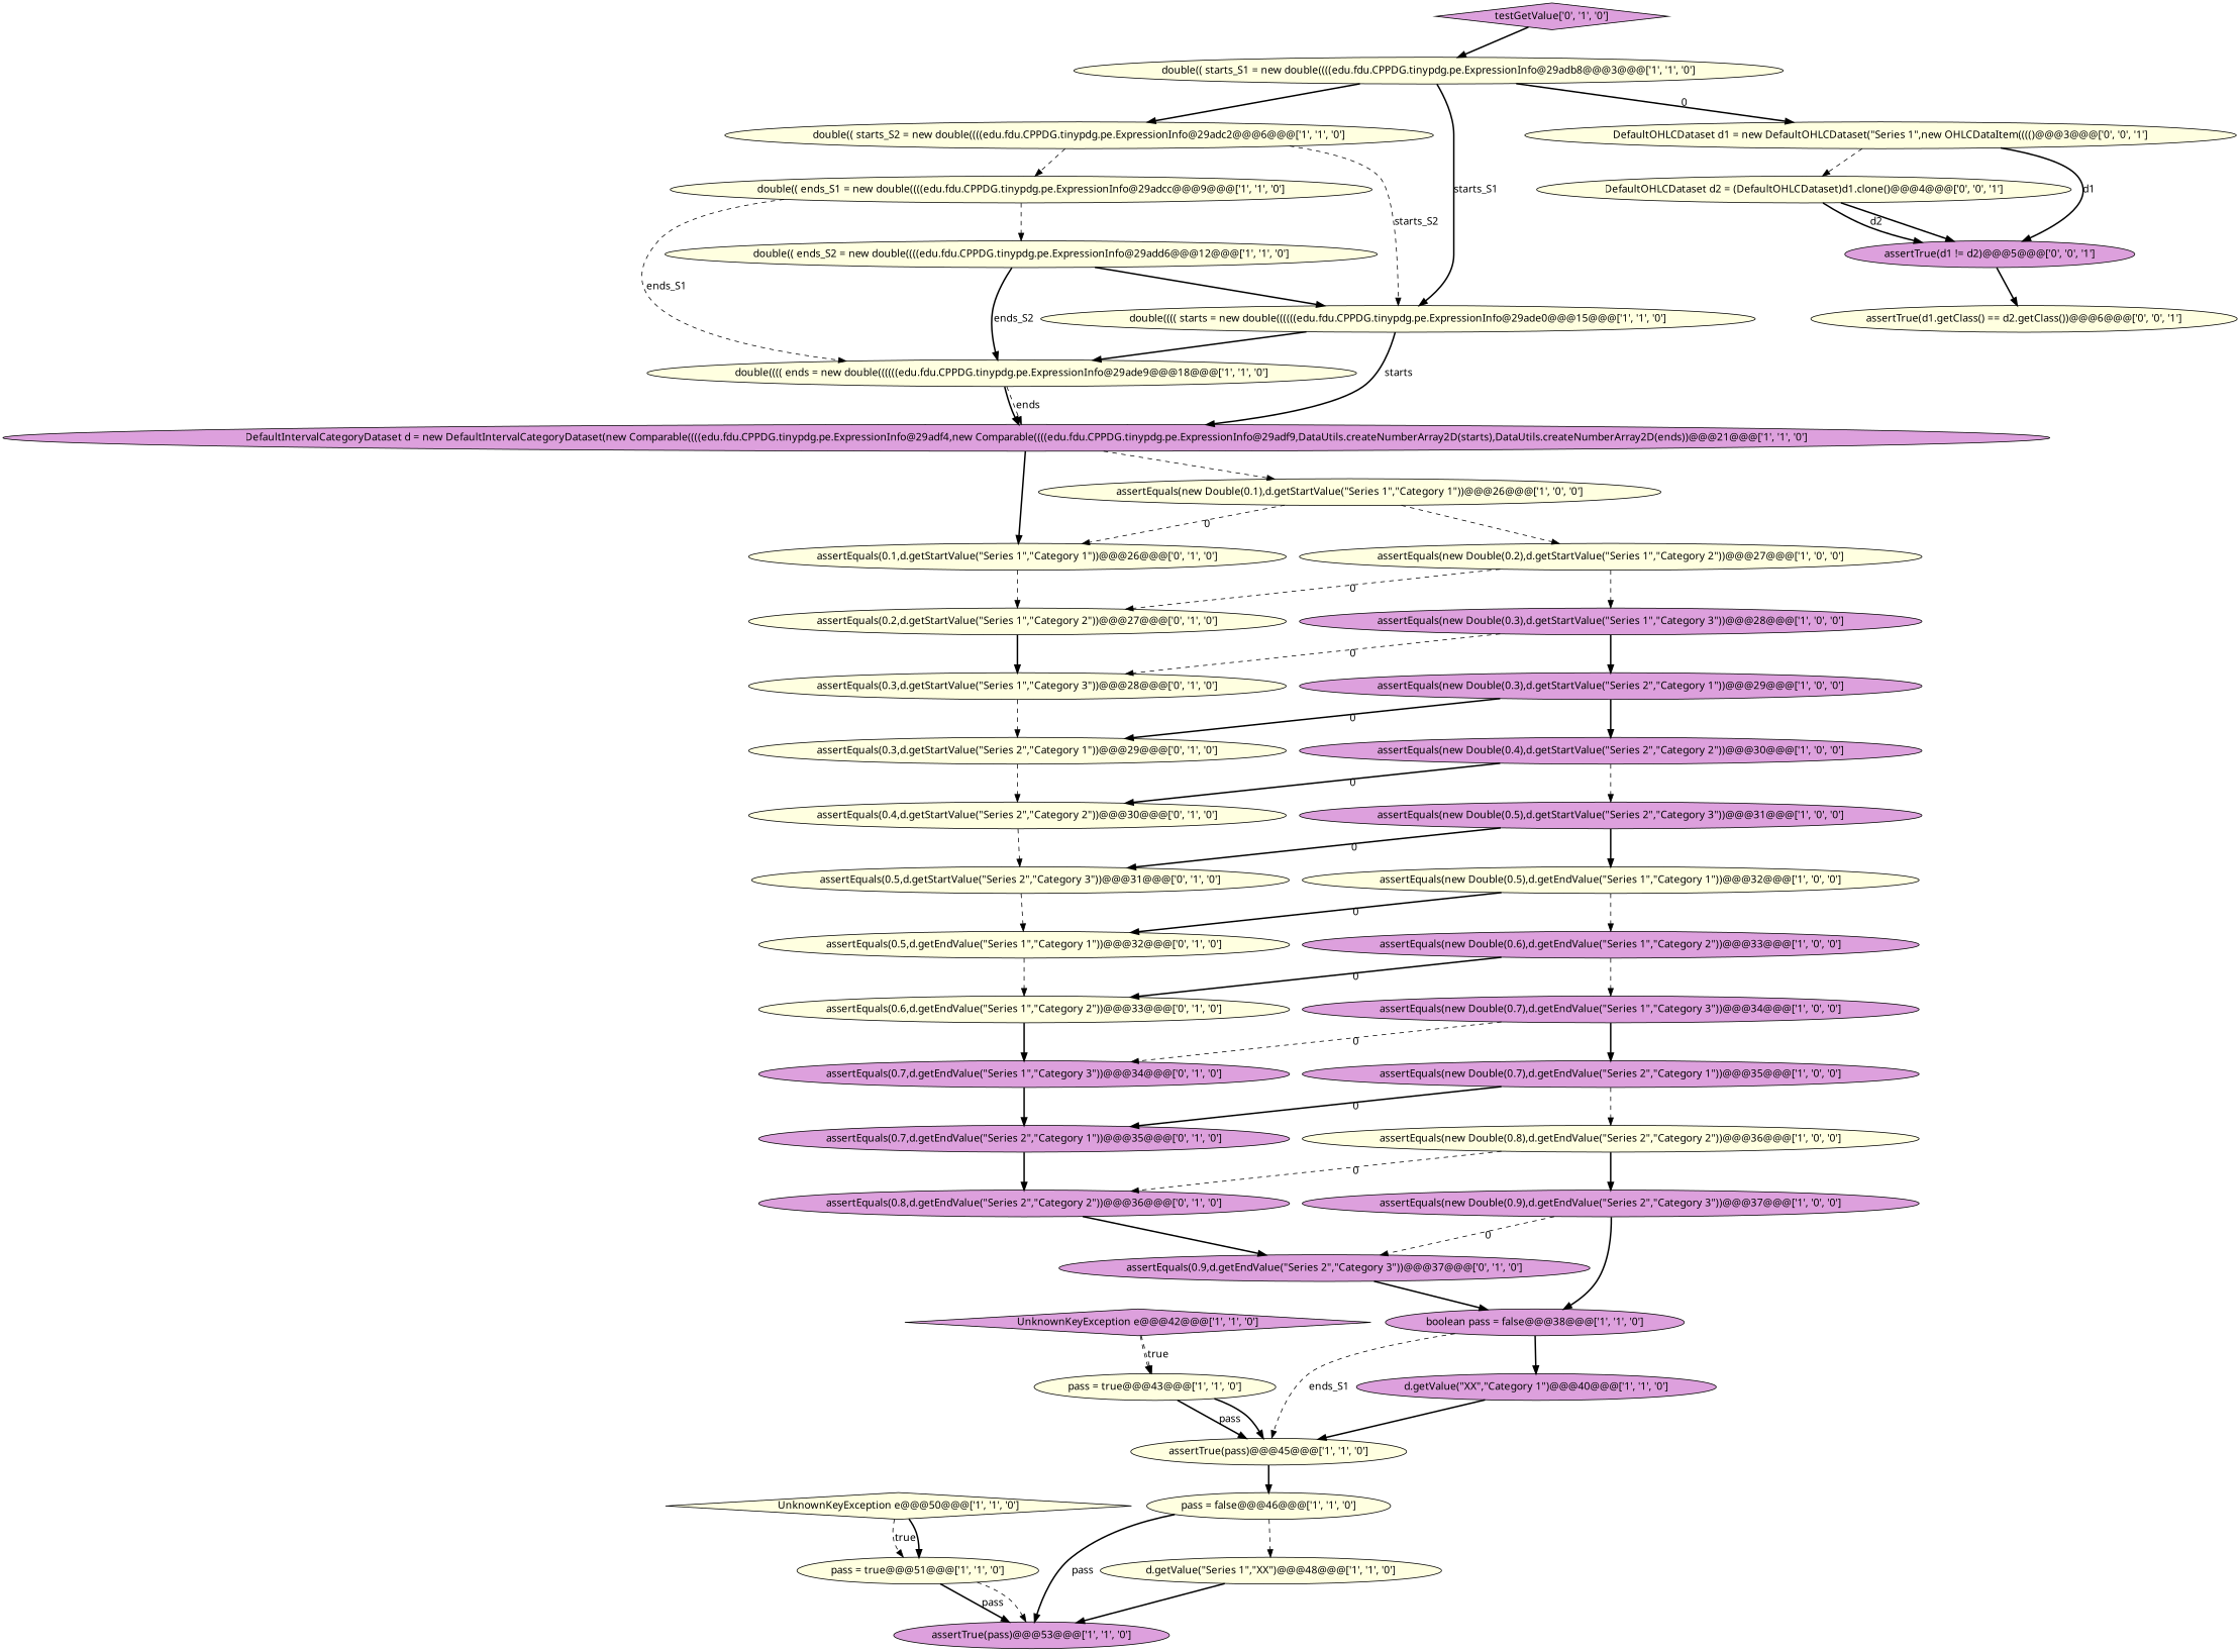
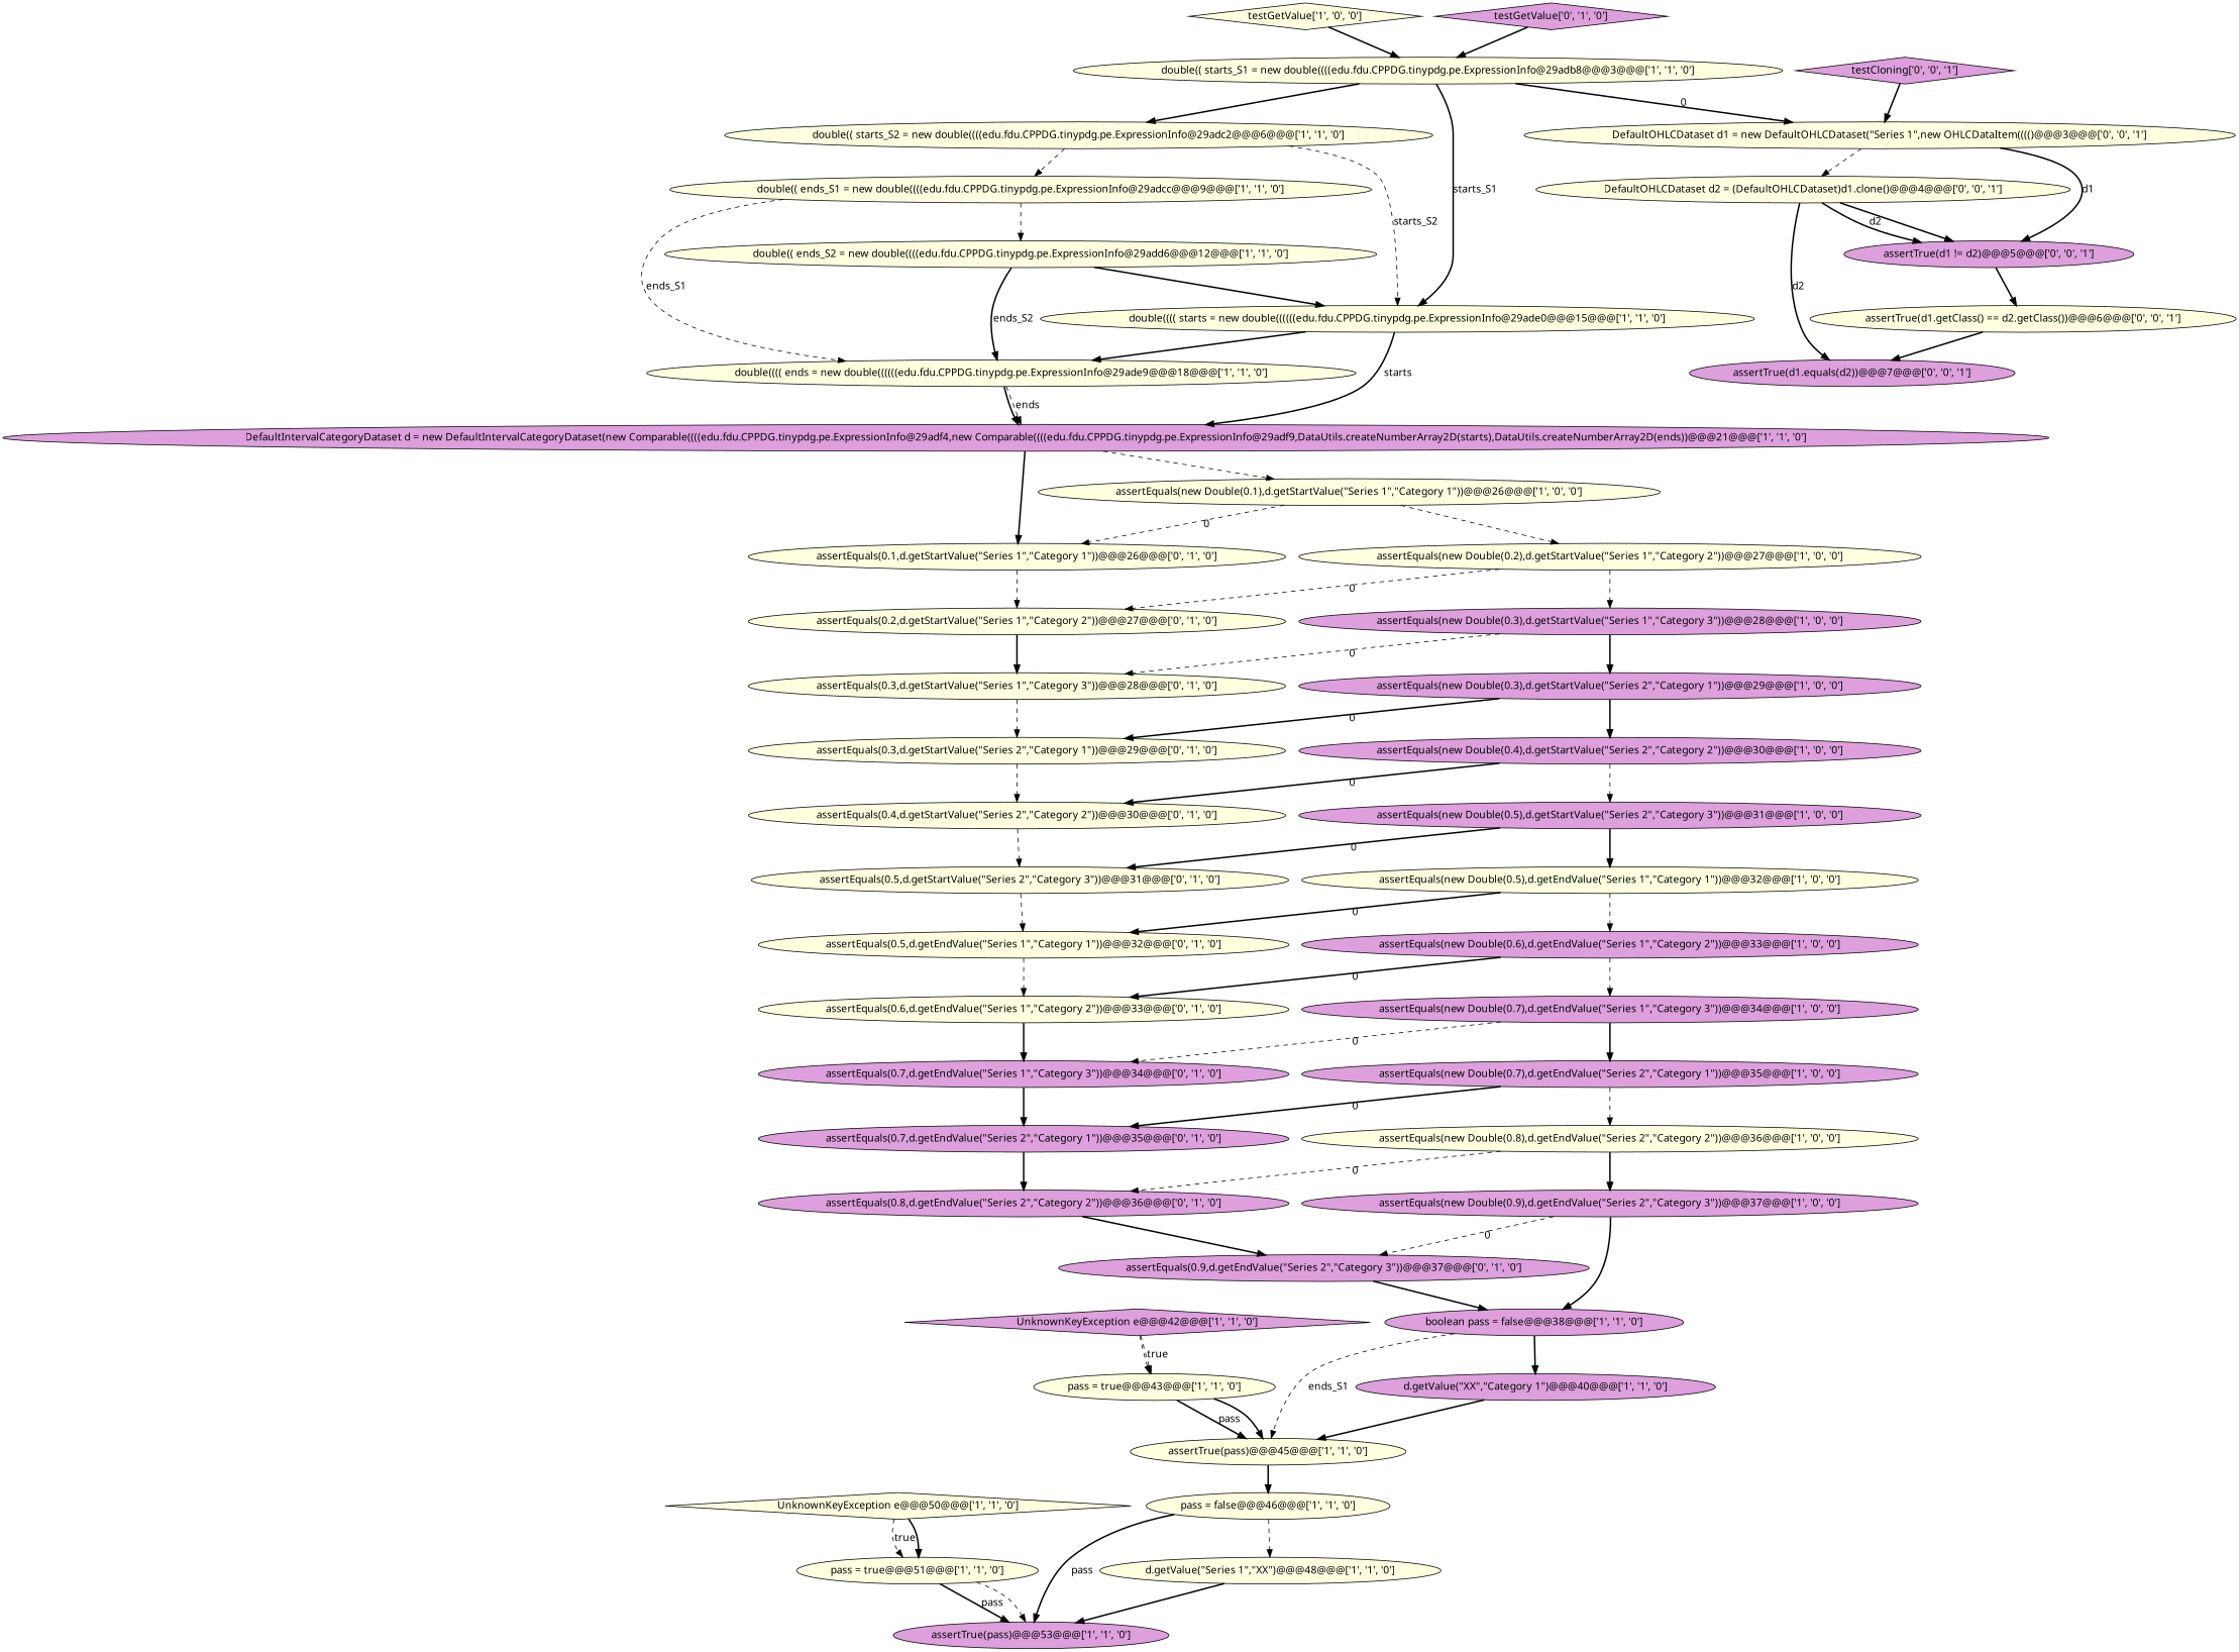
  digraph {
    fontname="Noto Sans"
    node [fillcolor=lightyellow fontname="Noto Sans" shape=ellipse style=filled]
    edge [fontname="Noto Sans" style=bold]
    n1 [fillcolor=plum label="assertEquals(0.7,d.getEndValue(\"Series 2\",\"Category 1\"))@@@35@@@['0', '1', '0']"]
    n2 [fillcolor=plum label="assertEquals(0.8,d.getEndValue(\"Series 2\",\"Category 2\"))@@@36@@@['0', '1', '0']"]
    n3 [fillcolor=plum label="assertEquals(0.9,d.getEndValue(\"Series 2\",\"Category 3\"))@@@37@@@['0', '1', '0']"]
    n4 [label="assertEquals(0.5,d.getStartValue(\"Series 2\",\"Category 3\"))@@@31@@@['0', '1', '0']"]
    n5 [label="assertEquals(0.5,d.getEndValue(\"Series 1\",\"Category 1\"))@@@32@@@['0', '1', '0']"]
    n6 [label="assertEquals(0.6,d.getEndValue(\"Series 1\",\"Category 2\"))@@@33@@@['0', '1', '0']"]
    n7 [fillcolor=plum label="assertTrue(d1 != d2)@@@5@@@['0', '0', '1']"]
    n8 [label="assertTrue(d1.getClass() == d2.getClass())@@@6@@@['0', '0', '1']"]
+   n9 [fillcolor=plum label="assertTrue(d1.equals(d2))@@@7@@@['0', '0', '1']"]
    n10 [fillcolor=plum label="assertEquals(new Double(0.7),d.getEndValue(\"Series 1\",\"Category 3\"))@@@34@@@['1', '0', '0']"]
    n11 [fillcolor=plum label="assertEquals(new Double(0.7),d.getEndValue(\"Series 2\",\"Category 1\"))@@@35@@@['1', '0', '0']"]
    n12 [fillcolor=plum label="assertEquals(0.7,d.getEndValue(\"Series 1\",\"Category 3\"))@@@34@@@['0', '1', '0']"]
    n13 [label="assertEquals(new Double(0.8),d.getEndValue(\"Series 2\",\"Category 2\"))@@@36@@@['1', '0', '0']"]
    n14 [fillcolor=plum label="assertEquals(new Double(0.9),d.getEndValue(\"Series 2\",\"Category 3\"))@@@37@@@['1', '0', '0']"]
    n15 [fillcolor=plum label="boolean pass = false@@@38@@@['1', '1', '0']"]
    n16 [label="assertTrue(pass)@@@45@@@['1', '1', '0']"]
    n17 [fillcolor=plum label="d.getValue(\"XX\",\"Category 1\")@@@40@@@['1', '1', '0']"]
    n18 [label="DefaultOHLCDataset d1 = new DefaultOHLCDataset(\"Series 1\",new OHLCDataItem(((()@@@3@@@['0', '0', '1']"]
    n19 [label="DefaultOHLCDataset d2 = (DefaultOHLCDataset)d1.clone()@@@4@@@['0', '0', '1']"]
    n20 [fillcolor=plum label="assertEquals(new Double(0.4),d.getStartValue(\"Series 2\",\"Category 2\"))@@@30@@@['1', '0', '0']"]
    n21 [label="assertEquals(0.4,d.getStartValue(\"Series 2\",\"Category 2\"))@@@30@@@['0', '1', '0']"]
    n22 [fillcolor=plum label="assertEquals(new Double(0.5),d.getStartValue(\"Series 2\",\"Category 3\"))@@@31@@@['1', '0', '0']"]
    n23 [label="assertEquals(new Double(0.5),d.getEndValue(\"Series 1\",\"Category 1\"))@@@32@@@['1', '0', '0']"]
    n24 [fillcolor=plum label="assertTrue(pass)@@@53@@@['1', '1', '0']"]
    n25 [label="pass = false@@@46@@@['1', '1', '0']"]
    n26 [label="assertEquals(0.3,d.getStartValue(\"Series 1\",\"Category 3\"))@@@28@@@['0', '1', '0']"]
    n27 [label="assertEquals(0.3,d.getStartValue(\"Series 2\",\"Category 1\"))@@@29@@@['0', '1', '0']"]
    n28 [label="d.getValue(\"Series 1\",\"XX\")@@@48@@@['1', '1', '0']"]
    n29 [fillcolor=plum label="assertEquals(new Double(0.3),d.getStartValue(\"Series 2\",\"Category 1\"))@@@29@@@['1', '0', '0']"]
    n30 [label="assertEquals(new Double(0.2),d.getStartValue(\"Series 1\",\"Category 2\"))@@@27@@@['1', '0', '0']"]
    n31 [fillcolor=plum label="assertEquals(new Double(0.3),d.getStartValue(\"Series 1\",\"Category 3\"))@@@28@@@['1', '0', '0']"]
    n32 [label="assertEquals(0.2,d.getStartValue(\"Series 1\",\"Category 2\"))@@@27@@@['0', '1', '0']"]
    n33 [label="double(( starts_S1 = new double((((edu.fdu.CPPDG.tinypdg.pe.ExpressionInfo@29adb8@@@3@@@['1', '1', '0']"]
    n34 [label="double(( starts_S2 = new double((((edu.fdu.CPPDG.tinypdg.pe.ExpressionInfo@29adc2@@@6@@@['1', '1', '0']"]
    n35 [label="double(((( starts = new double((((((edu.fdu.CPPDG.tinypdg.pe.ExpressionInfo@29ade0@@@15@@@['1', '1', '0']"]
    n36 [label="double(( ends_S1 = new double((((edu.fdu.CPPDG.tinypdg.pe.ExpressionInfo@29adcc@@@9@@@['1', '1', '0']"]
    n37 [label="double(((( ends = new double((((((edu.fdu.CPPDG.tinypdg.pe.ExpressionInfo@29ade9@@@18@@@['1', '1', '0']"]
    n38 [fillcolor=plum label="DefaultIntervalCategoryDataset d = new DefaultIntervalCategoryDataset(new Comparable((((edu.fdu.CPPDG.tinypdg.pe.ExpressionInfo@29adf4,new Comparable((((edu.fdu.CPPDG.tinypdg.pe.ExpressionInfo@29adf9,DataUtils.createNumberArray2D(starts),DataUtils.createNumberArray2D(ends))@@@21@@@['1', '1', '0']"]
    n39 [fillcolor=plum label="assertEquals(new Double(0.6),d.getEndValue(\"Series 1\",\"Category 2\"))@@@33@@@['1', '0', '0']"]
    n40 [label="double(( ends_S2 = new double((((edu.fdu.CPPDG.tinypdg.pe.ExpressionInfo@29add6@@@12@@@['1', '1', '0']"]
    n41 [label="assertEquals(0.1,d.getStartValue(\"Series 1\",\"Category 1\"))@@@26@@@['0', '1', '0']"]
    n42 [label="assertEquals(new Double(0.1),d.getStartValue(\"Series 1\",\"Category 1\"))@@@26@@@['1', '0', '0']"]
    n43 [fillcolor=plum label="UnknownKeyException e@@@42@@@['1', '1', '0']" shape=diamond]
    n44 [label="pass = true@@@43@@@['1', '1', '0']"]
+   n45 [label="testGetValue['1', '0', '0']" shape=diamond]
+   n46 [fillcolor=plum label="testCloning['0', '0', '1']" shape=diamond]
    n47 [label="pass = true@@@51@@@['1', '1', '0']"]
    n48 [fillcolor=plum label="testGetValue['0', '1', '0']" shape=diamond]
    n49 [label="UnknownKeyException e@@@50@@@['1', '1', '0']" shape=diamond]
    n1 -> n2
    n2 -> n3
    n3 -> n15
    n4 -> n5 [style=dashed]
    n5 -> n6 [style=dashed]
    n6 -> n12
    n7 -> n8
+   n8 -> n9
    n10 -> n11
    n10 -> n12 [label=0 style=dashed]
    n11 -> n1 [label=0]
    n11 -> n13 [style=dashed]
    n12 -> n1
    n13 -> n2 [label=0 style=dashed]
    n13 -> n14
    n14 -> n3 [label=0 style=dashed]
    n14 -> n15
    n15 -> n16 [label=ends_S1 style=dashed]
    n15 -> n17
    n16 -> n25
    n17 -> n16
    n18 -> n7 [label=d1]
    n18 -> n19 [style=dashed]
    n19 -> n7
    n19 -> n7 [label=d2]
+   n19 -> n9 [label=d2]
    n20 -> n21 [label=0]
    n20 -> n22 [style=dashed]
    n21 -> n4 [style=dashed]
    n22 -> n4 [label=0]
    n22 -> n23
    n23 -> n5 [label=0]
    n23 -> n39 [style=dashed]
    n25 -> n24 [label=pass]
    n25 -> n28 [style=dashed]
    n26 -> n27 [style=dashed]
    n27 -> n21 [style=dashed]
    n28 -> n24
    n29 -> n20
    n29 -> n27 [label=0]
    n30 -> n31 [style=dashed]
    n30 -> n32 [label=0 style=dashed]
    n31 -> n26 [label=0 style=dashed]
    n31 -> n29
    n32 -> n26
    n33 -> n18 [label=0]
    n33 -> n34
    n33 -> n35 [label=starts_S1]
    n34 -> n35 [label=starts_S2 style=dashed]
    n34 -> n36 [style=dashed]
    n35 -> n37
    n35 -> n38 [label=starts]
    n36 -> n37 [label=ends_S1 style=dashed]
    n36 -> n40 [style=dashed]
    n37 -> n38
    n37 -> n38 [label=ends style=dashed]
    n38 -> n41
    n38 -> n42 [style=dashed]
    n39 -> n6 [label=0]
    n39 -> n10 [style=dashed]
    n40 -> n35
    n40 -> n37 [label=ends_S2]
    n41 -> n32 [style=dashed]
    n42 -> n30 [style=dashed]
    n42 -> n41 [label=0 style=dashed]
    n43 -> n44 [style=dashed]
    n43 -> n44 [label=true style=dashed]
    n44 -> n16 [label=pass]
    n44 -> n16
+   n45 -> n33
+   n46 -> n18
    n47 -> n24 [label=pass]
    n47 -> n24 [style=dashed]
    n48 -> n33
    n49 -> n47 [label=true style=dashed]
    n49 -> n47
  }
